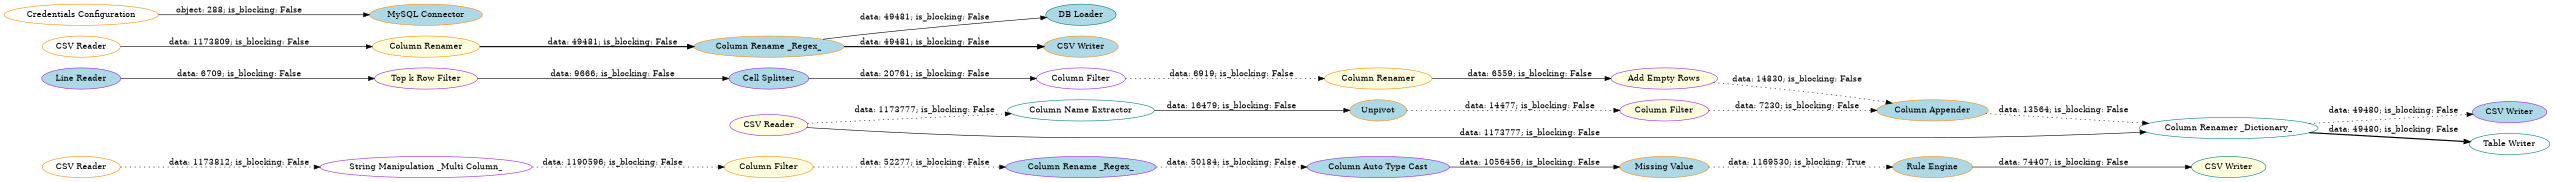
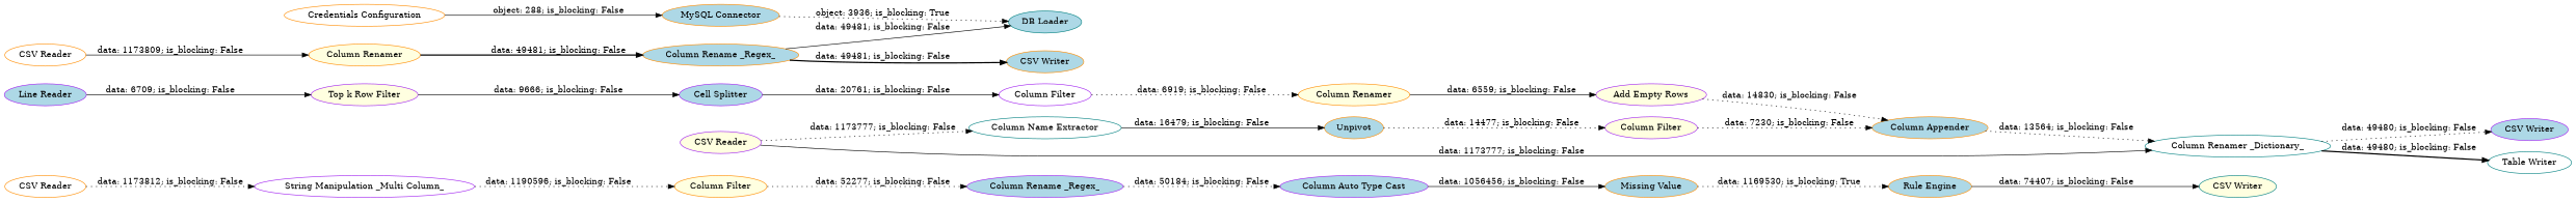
  digraph {
    rankdir=LR
    node [color=darkorange fillcolor=lightblue style=filled]
    edge [style=dotted]
    n1 [color=purple label="Column Rename _Regex_"]
    n2 [color=purple label="Column Auto Type Cast"]
    n3 [label="Missing Value"]
    n4 [color=teal fillcolor=white label="Column Renamer _Dictionary_"]
    n5 [color=purple label="CSV Writer"]
    n6 [color=teal fillcolor=white label="Table Writer"]
    n7 [color=purple fillcolor=white label="Column Filter"]
    n8 [fillcolor=lightyellow label="Column Renamer"]
    n9 [color=purple fillcolor=lightyellow label="Add Empty Rows"]
    n10 [label="Column Appender"]
    n11 [color=purple fillcolor=lightyellow label="CSV Reader"]
    n12 [color=teal fillcolor=white label="Column Name Extractor"]
    n13 [label=Unpivot]
    n14 [fillcolor=lightyellow label="Column Renamer"]
    n15 [label="Column Rename _Regex_"]
    n16 [color=teal label="DB Loader"]
    n17 [label="CSV Writer"]
    n18 [color=purple fillcolor=lightyellow label="Top k Row Filter"]
    n19 [color=purple label="Cell Splitter"]
    n20 [label="Rule Engine"]
    n21 [color=teal fillcolor=lightyellow label="CSV Writer"]
    n22 [color=purple label="Line Reader"]
    n23 [label="MySQL Connector"]
    n24 [fillcolor=white label="Credentials Configuration"]
    n25 [fillcolor=lightyellow label="Column Filter"]
    n26 [fillcolor=white label="CSV Reader"]
    n27 [fillcolor=white label="CSV Reader"]
    n28 [color=purple fillcolor=white label="String Manipulation _Multi Column_"]
    n29 [color=purple fillcolor=lightyellow label="Column Filter"]
    n1 -> n2 [label="data: 50184; is_blocking: False"]
    n2 -> n3 [label="data: 1056456; is_blocking: False" style=solid]
    n3 -> n20 [label="data: 1169530; is_blocking: True"]
    n4 -> n5 [label="data: 49480; is_blocking: False"]
    n4 -> n6 [label="data: 49480; is_blocking: False" style=bold]
    n7 -> n8 [label="data: 6919; is_blocking: False"]
    n8 -> n9 [label="data: 6559; is_blocking: False" style=solid]
    n9 -> n10 [label="data: 14830; is_blocking: False"]
    n10 -> n4 [label="data: 13564; is_blocking: False"]
    n11 -> n4 [label="data: 1173777; is_blocking: False" style=solid]
    n11 -> n12 [label="data: 1173777; is_blocking: False"]
    n12 -> n13 [label="data: 16479; is_blocking: False" style=solid]
    n13 -> n29 [label="data: 14477; is_blocking: False"]
    n14 -> n15 [label="data: 49481; is_blocking: False" style=bold]
    n15 -> n16 [label="data: 49481; is_blocking: False" style=solid]
    n15 -> n17 [label="data: 49481; is_blocking: False" style=bold]
    n18 -> n19 [label="data: 9666; is_blocking: False" style=solid]
    n19 -> n7 [label="data: 20761; is_blocking: False" style=solid]
    n20 -> n21 [label="data: 74407; is_blocking: False" style=solid]
    n22 -> n18 [label="data: 6709; is_blocking: False" style=solid]
+   n23 -> n16 [label="object: 3936; is_blocking: True"]
    n24 -> n23 [label="object: 288; is_blocking: False" style=solid]
    n25 -> n1 [label="data: 52277; is_blocking: False"]
    n26 -> n14 [label="data: 1173809; is_blocking: False" style=solid]
    n27 -> n28 [label="data: 1173812; is_blocking: False"]
    n28 -> n25 [label="data: 1190596; is_blocking: False"]
    n29 -> n10 [label="data: 7230; is_blocking: False"]
  }
